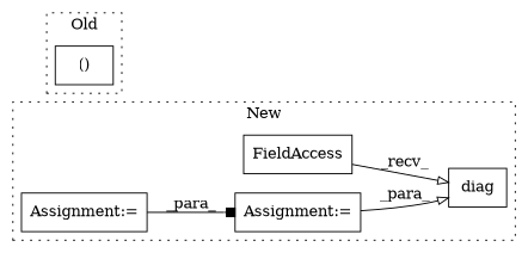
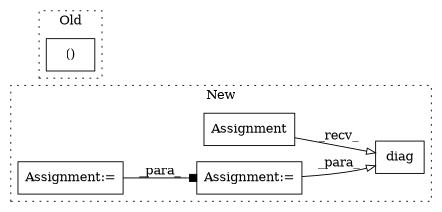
  digraph {
    rankdir=LR
    node [a=7 l=1 shape=box]
    edge [arrowhead=onormal]
    n1 [a=32 l="5,1" label=diag s="1719,1726"]
-   n2 [a=22 l=17 label=FieldAccess s=1701]
+   n2 [a=22 l=17 label=Assignment s=1701]
    n3 [label="Assignment:=" s=1559]
    n4 [label="Assignment:=" s=1589]
    n5 [a=106 l=15 label="()" s=3950]
    subgraph cluster_1 {
      label=New
      style=dotted
      n1
      n2
      n3
      n4
    }
    subgraph cluster_2 {
      label=Old
      style=dotted
      n5
    }
    n2 -> n1 [label=_recv_]
    n3 -> n4 [label=_para_ arrowhead=box]
    n4 -> n1 [label=_para_]
  }
